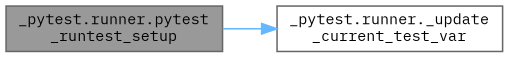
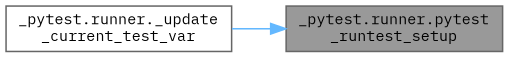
  digraph {
    rankdir=LR
    fontname="IBM Plex Mono"
    node [fontname="IBM Plex Mono" fontsize=10 shape=box style=filled]
    n1 [color=gray40 fillcolor=grey60 fontcolor=black height=0.2 label="_pytest.runner.pytest\l_runtest_setup" width=0.4]
    n2 [color=grey40 fillcolor=white height=0.2 label="_pytest.runner._update\l_current_test_var" width=0.4]
-   n1 -> n2 [color=steelblue1 fontname="IBM Plex Mono" fontsize=10 labelfontname=Helvetica labelfontsize=10 style=solid]
+   n2 -> n1 [color=steelblue1 fontname="IBM Plex Mono" fontsize=10 labelfontname=Helvetica labelfontsize=10 style=solid]
  }
